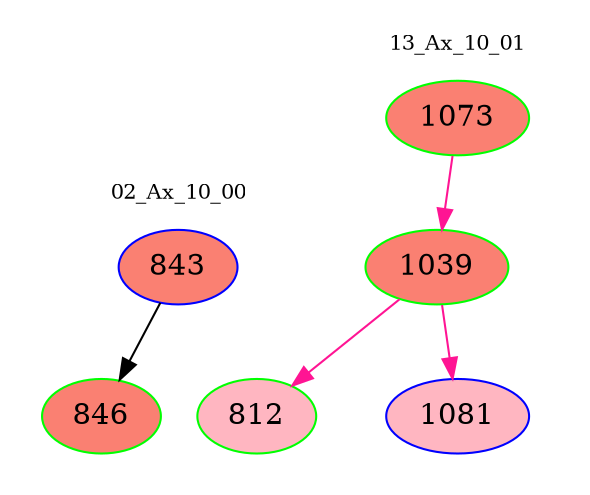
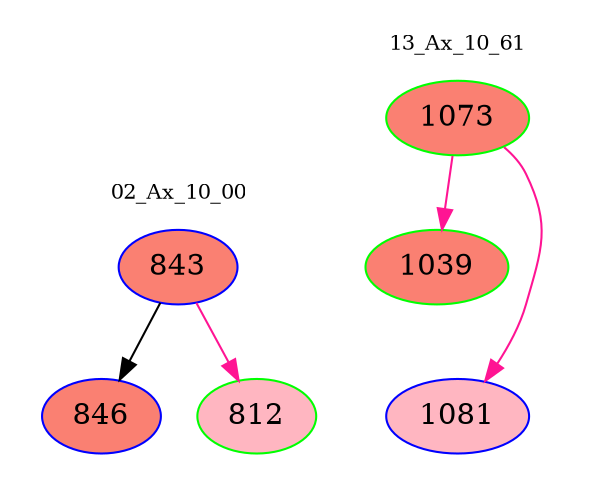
  digraph {
    node [color=blue fillcolor=salmon style=filled]
    edge [color=deeppink]
    n1 [label=843]
    n2 [color=green fillcolor=lightpink label=812]
-   n3 [color=green label=846]
+   n3 [label=846]
    n4 [color=green label=1073]
    n5 [color=green label=1039]
    n6 [fillcolor=lightpink label=1081]
    subgraph cluster_1 {
      color=white
      fontsize=10
      label="02_Ax_10_00"
      n1
      n2
      n3
    }
    subgraph cluster_2 {
      color=white
      fontsize=10
-     label="13_Ax_10_01"
+     label="13_Ax_10_61"
      n4
      n5
      n6
    }
-   n5 -> n2
+   n1 -> n2
    n1 -> n3 [color=black]
    n4 -> n5
-   n5 -> n6
+   n4 -> n6
  }
